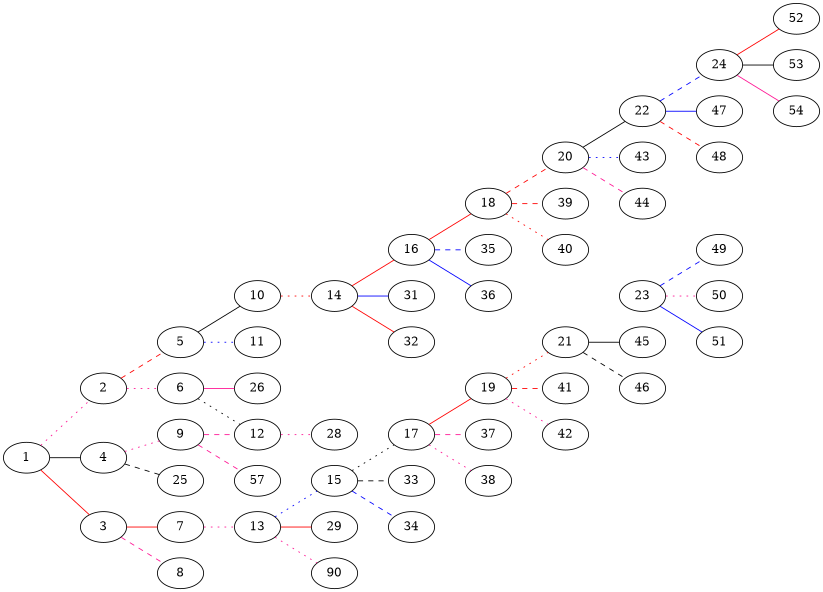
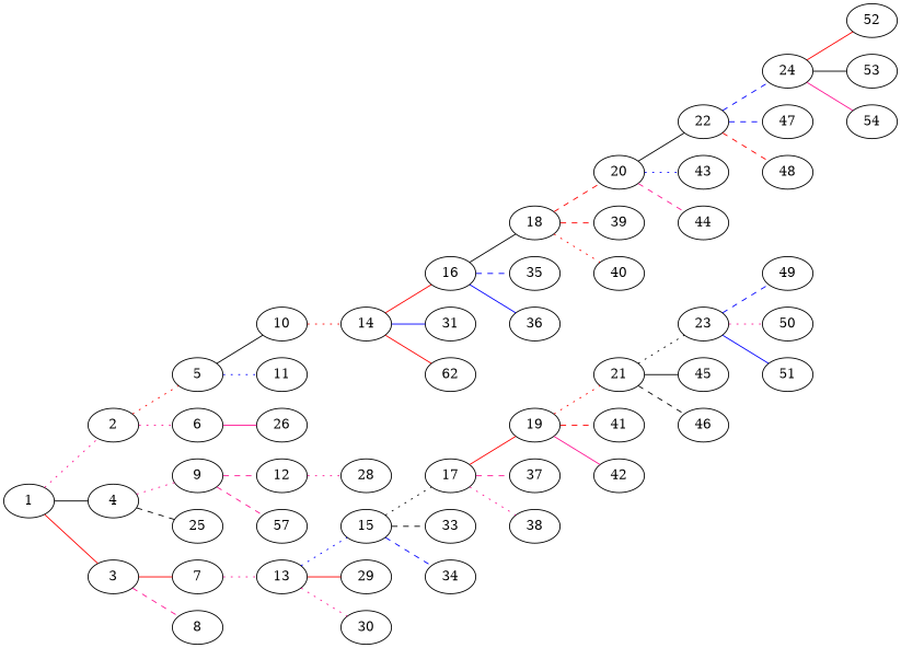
  graph {
    rankdir=LR
    node [chem=H]
    edge [color=deeppink style=solid valence=1]
    1 [chem=C]
    2 [chem=C]
    3 [chem=C]
    4 [chem=C]
    5 [chem=C]
    6 [chem=C]
    7 [chem=O]
    8 [chem=O]
    9 [chem=C]
    25
    10 [chem=O]
    11 [chem=O]
    12 [chem=C]
    26
    13 [chem=C]
    n16 [label=57]
    14 [chem=C]
    28
    15 [chem=C]
    29
-   30 [label=90]
+   30
    16 [chem=C]
    31
-   32
+   32 [label=62]
    17 [chem=C]
    33
    34
    18 [chem=C]
    35
    36
    19 [chem=C]
    37
    38
    20 [chem=C]
    39
    40
    21 [chem=C]
    41
    42
    22 [chem=C]
    43
    44
    23 [chem=C]
    45
    46
    24 [chem=C]
    47
    48
    49
    50
    51
    52
    53
    54
    1 -- 2 [style=dotted valence=2]
    1 -- 3 [color=red]
    1 -- 4 [color=black]
-   2 -- 5 [color=red style=dashed]
+   2 -- 5 [color=red style=dotted]
    2 -- 6 [style=dotted]
    3 -- 7 [color=red]
    3 -- 8 [style=dashed valence=2]
    4 -- 9 [style=dotted valence=2]
    4 -- 25 [color=black style=dashed]
    5 -- 10 [color=black]
    5 -- 11 [color=blue style=dotted valence=2]
-   6 -- 12 [color=black style=dotted valence=2]
    6 -- 26
    7 -- 13 [style=dotted]
    9 -- 12 [style=dashed]
    9 -- n16 [style=dashed]
    10 -- 14 [color=red style=dotted]
    12 -- 28 [style=dotted]
    13 -- 15 [color=blue style=dotted]
    13 -- 29 [color=red]
    13 -- 30 [style=dotted]
    14 -- 16 [color=red]
    14 -- 31 [color=blue]
    14 -- 32 [color=red]
    15 -- 17 [color=black style=dotted]
    15 -- 33 [color=black style=dashed]
    15 -- 34 [color=blue style=dashed]
-   16 -- 18 [color=red]
+   16 -- 18 [color=black]
    16 -- 35 [color=blue style=dashed]
    16 -- 36 [color=blue]
    17 -- 19 [color=red]
    17 -- 37 [style=dashed]
    17 -- 38 [style=dotted]
    18 -- 20 [color=red style=dashed]
    18 -- 39 [color=red style=dashed]
    18 -- 40 [color=red style=dotted]
    19 -- 21 [color=red style=dotted]
    19 -- 41 [color=red style=dashed]
-   19 -- 42 [style=dotted]
+   19 -- 42
    20 -- 22 [color=black]
    20 -- 43 [color=blue style=dotted]
    20 -- 44 [style=dashed]
+   21 -- 23 [color=black style=dotted]
    21 -- 45 [color=black]
    21 -- 46 [color=black style=dashed]
    22 -- 24 [color=blue style=dashed]
-   22 -- 47 [color=blue]
+   22 -- 47 [color=blue style=dashed]
    22 -- 48 [color=red style=dashed]
    23 -- 49 [color=blue style=dashed]
    23 -- 50 [style=dotted]
    23 -- 51 [color=blue]
    24 -- 52 [color=red]
    24 -- 53 [color=black]
    24 -- 54
  }
